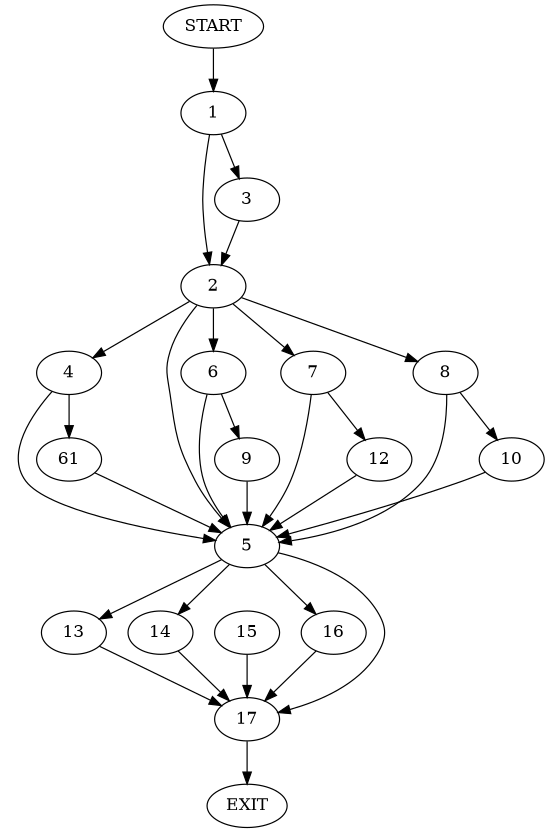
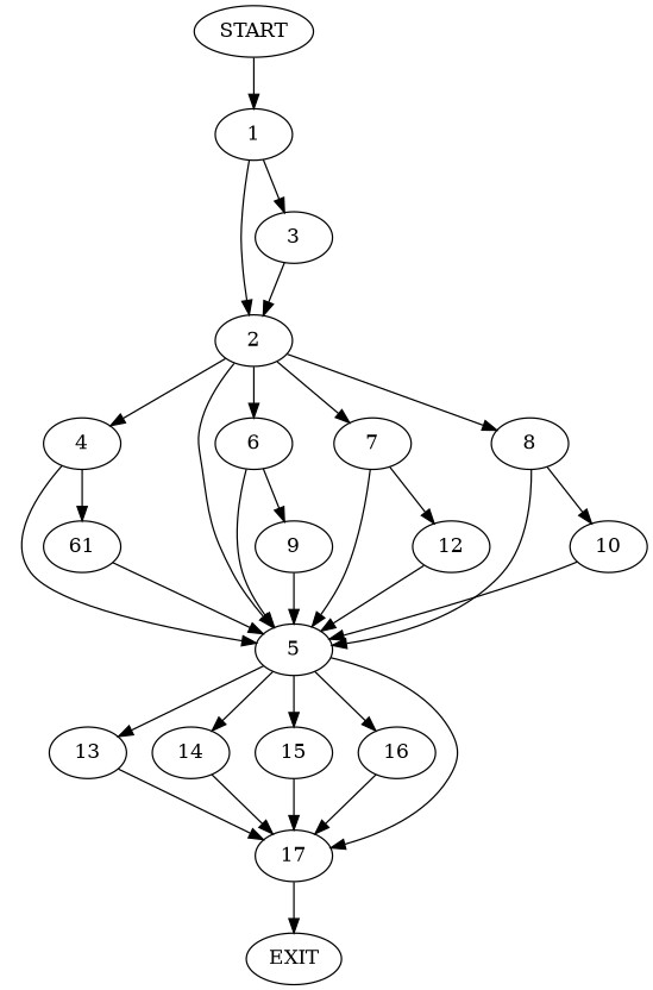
  digraph {
    n1 [label=START]
    1
    2
    3
    n5 [label=EXIT]
    4
    5
    6
    7
    8
    n11 [label=61]
    13
    14
    15
    16
    17
    9
    12
    10
    n1 -> 1
    1 -> 2
    1 -> 3
    2 -> 4
    2 -> 5
    2 -> 6
    2 -> 7
    2 -> 8
    3 -> 2
    4 -> 5
    4 -> n11
    5 -> 13
    5 -> 14
+   5 -> 15
    5 -> 16
    5 -> 17
    6 -> 5
    6 -> 9
    7 -> 5
    7 -> 12
    8 -> 5
    8 -> 10
    n11 -> 5
    13 -> 17
    14 -> 17
    15 -> 17
    16 -> 17
    17 -> n5
    9 -> 5
    12 -> 5
    10 -> 5
  }
